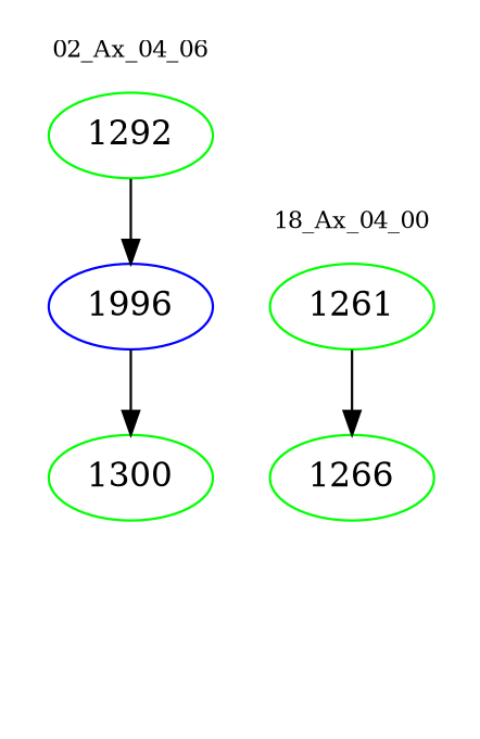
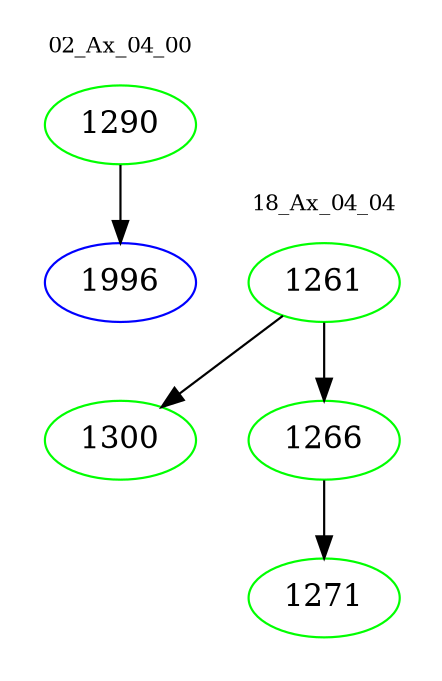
  digraph {
    node [color=green]
    edge [color=black]
-   n1 [label=1292]
+   n1 [label=1290]
    n2 [color=blue label=1996]
    n3 [label=1300]
    n4 [label=1261]
    n5 [label=1266]
+   n6 [label=1271]
    subgraph cluster_1 {
      color=white
      fontsize=10
-     label="02_Ax_04_06"
+     label="02_Ax_04_00"
      n1
      n2
      n3
    }
    subgraph cluster_2 {
      color=white
      fontsize=10
-     label="18_Ax_04_00"
+     label="18_Ax_04_04"
      n4
      n5
+     n6
    }
    n1 -> n2
-   n2 -> n3
+   n4 -> n3
    n4 -> n5
+   n5 -> n6
  }
